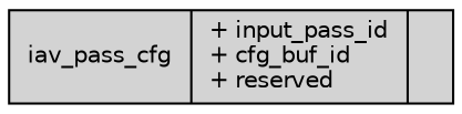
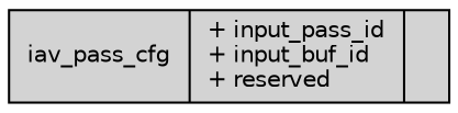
  digraph {
    rankdir=LR
-   n1 [color=black fillcolor=lightgrey fontcolor=black fontname=Helvetica fontsize=10 height=0.2 label="{iav_pass_cfg\n|+ input_pass_id\l+ cfg_buf_id\l+ reserved\l|}" shape=record style=filled width=0.4]
+   n1 [color=black fillcolor=lightgrey fontcolor=black fontname=Helvetica fontsize=10 height=0.2 label="{iav_pass_cfg\n|+ input_pass_id\l+ input_buf_id\l+ reserved\l|}" shape=record style=filled width=0.4]
  }
